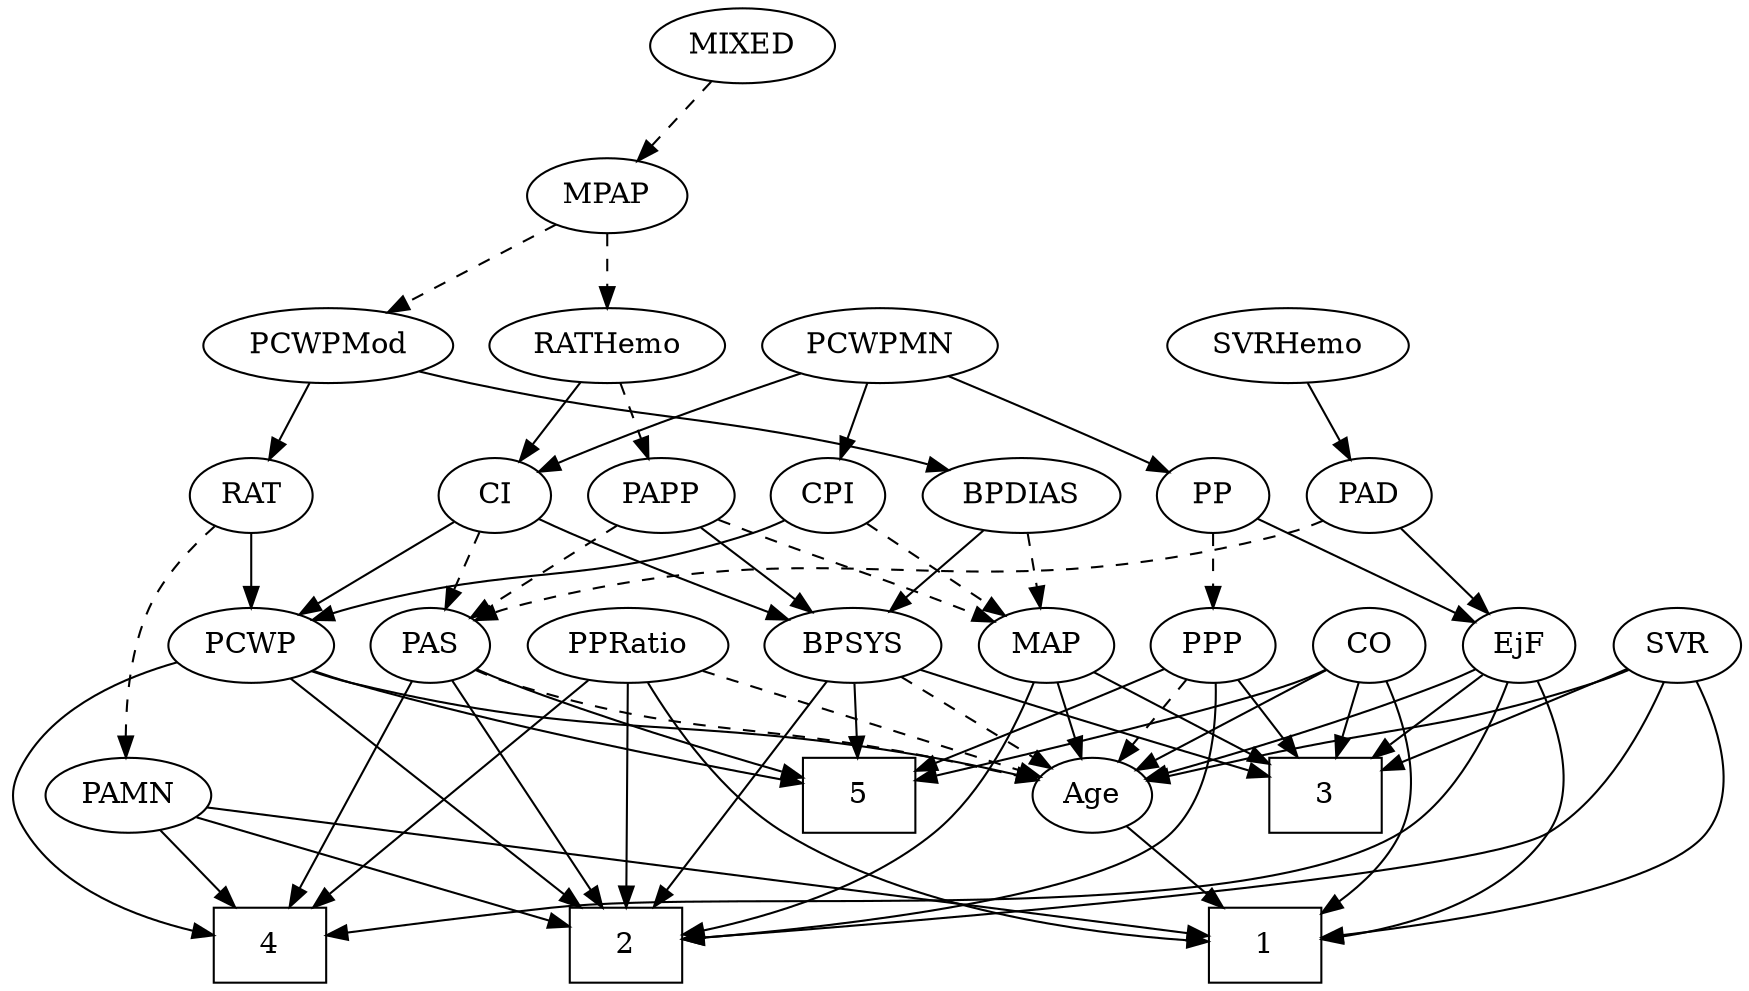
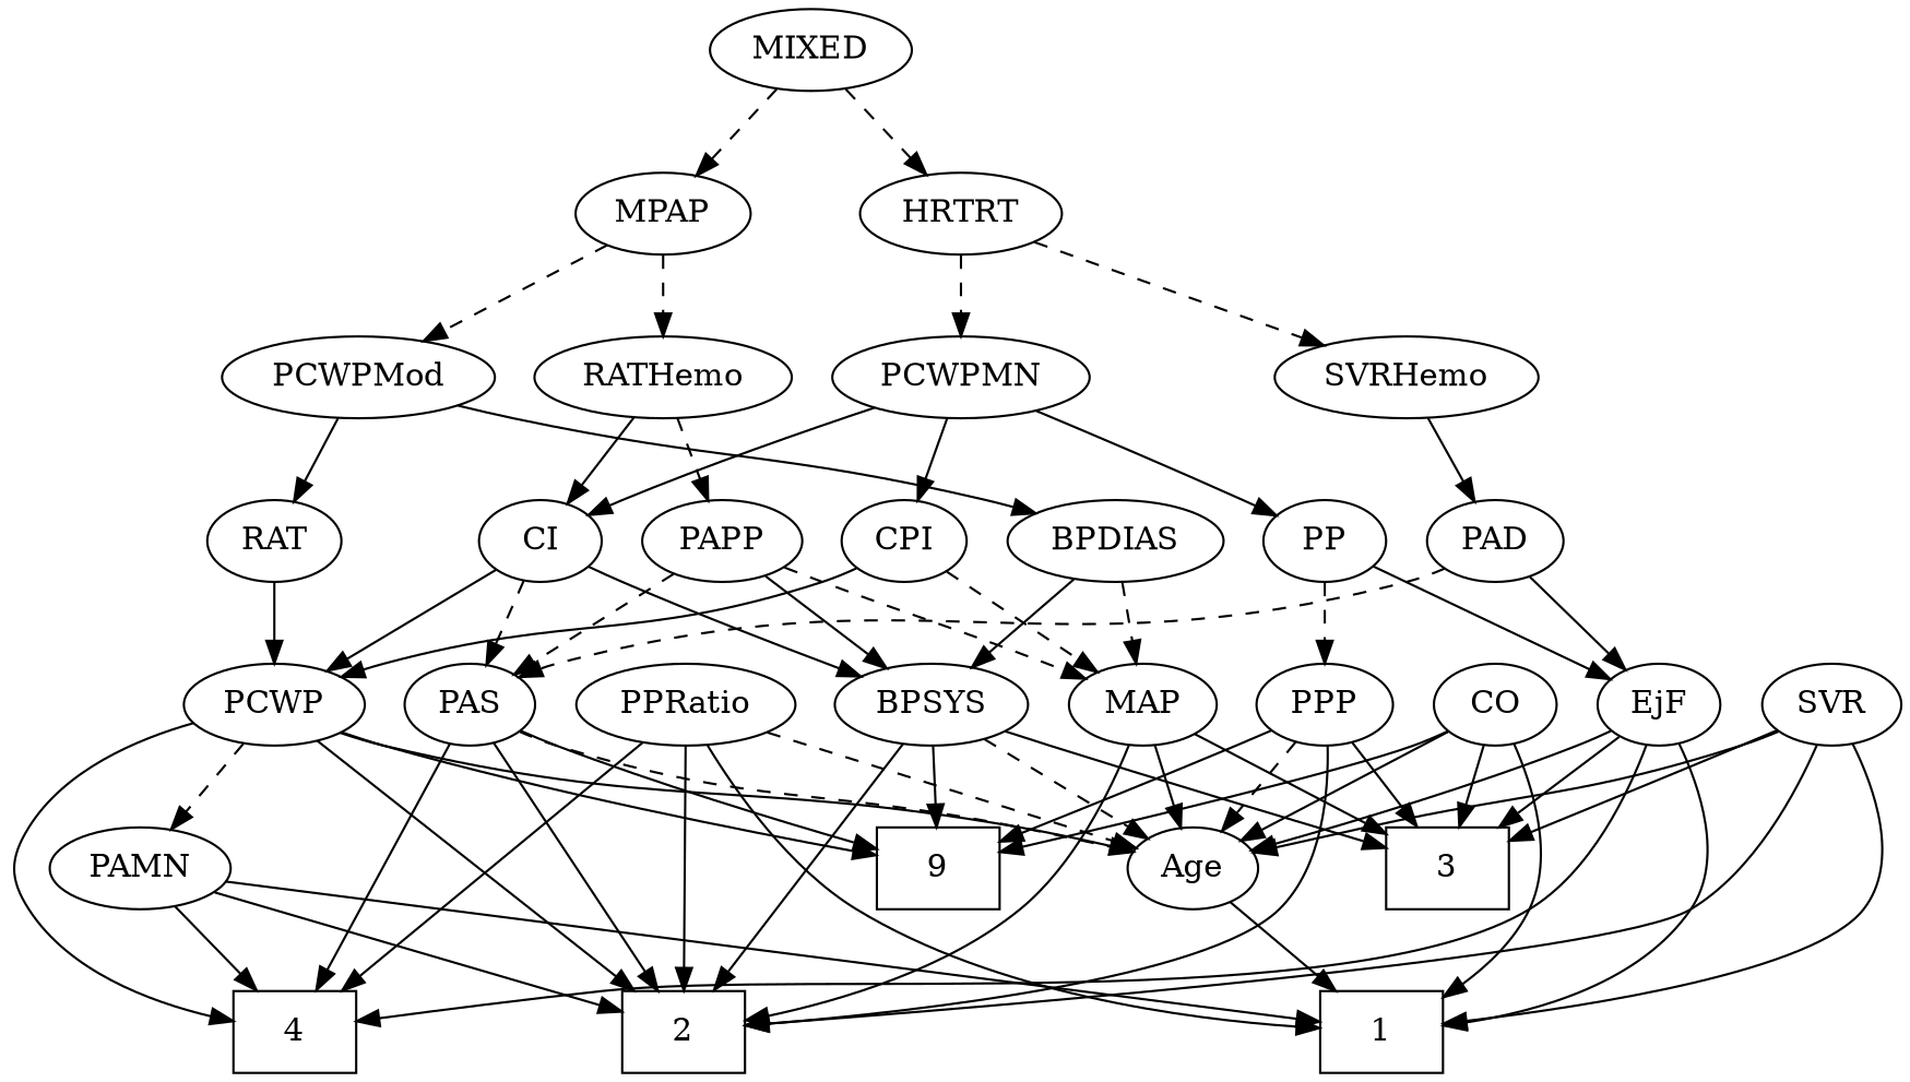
  strict digraph {
    edge [style=solid]
    1 [height=0.5 shape=box width=0.75]
    2 [height=0.5 shape=box width=0.75]
    3 [height=0.5 shape=box width=0.75]
    4 [height=0.5 shape=box width=0.75]
-   5 [height=0.5 shape=box width=0.75]
+   5 [height=0.5 shape=box width=0.75 label=9]
    Age [height=0.5 width=0.75]
    EjF [height=0.5 width=0.75]
    SVR [height=0.5 width=0.77632]
    PPRatio [height=0.5 width=1.1013]
    MIXED [height=0.5 width=1.1193]
    MPAP [height=0.5 width=0.97491]
+   HRTRT [height=0.5 width=1.1013]
    RATHemo [height=0.5 width=1.3721]
    PCWPMod [height=0.5 width=1.4443]
    PCWPMN [height=0.5 width=1.3902]
    SVRHemo [height=0.5 width=1.3902]
    CI [height=0.5 width=0.75]
    PAPP [height=0.5 width=0.88464]
    RAT [height=0.5 width=0.75827]
    BPDIAS [height=0.5 width=1.1735]
    CPI [height=0.5 width=0.75]
    PP [height=0.5 width=0.75]
    PAD [height=0.5 width=0.79437]
    BPSYS [height=0.5 width=1.0471]
    PAS [height=0.5 width=0.75]
    PCWP [height=0.5 width=0.97491]
    MAP [height=0.5 width=0.84854]
    PAMN [height=0.5 width=1.011]
    CO [height=0.5 width=0.75]
    PPP [height=0.5 width=0.75]
    Age -> 1
    EjF -> 1
    EjF -> 3
    EjF -> 4
    EjF -> Age
    SVR -> 1
    SVR -> 2
    SVR -> 3
    SVR -> Age
    PPRatio -> 1
    PPRatio -> 2
    PPRatio -> 4
    PPRatio -> Age [style=dashed]
    MIXED -> MPAP [style=dashed]
+   MIXED -> HRTRT [style=dashed]
    MPAP -> RATHemo [style=dashed]
    MPAP -> PCWPMod [style=dashed]
+   HRTRT -> PCWPMN [style=dashed]
+   HRTRT -> SVRHemo [style=dashed]
    RATHemo -> CI
    RATHemo -> PAPP [style=dashed]
    PCWPMod -> RAT
    PCWPMod -> BPDIAS
    PCWPMN -> CI
    PCWPMN -> CPI
    PCWPMN -> PP
    SVRHemo -> PAD
    CI -> BPSYS
    CI -> PAS [style=dashed]
    CI -> PCWP
    PAPP -> BPSYS
    PAPP -> PAS [style=dashed]
    PAPP -> MAP [style=dashed]
    RAT -> PCWP
-   RAT -> PAMN [style=dashed]
+   PCWP -> PAMN [style=dashed]
    BPDIAS -> BPSYS
    BPDIAS -> MAP [style=dashed]
    CPI -> PCWP
    CPI -> MAP [style=dashed]
    PP -> EjF
    PP -> PPP [style=dashed]
    PAD -> EjF
    PAD -> PAS [style=dashed]
    BPSYS -> 2
    BPSYS -> 3
    BPSYS -> 5
    BPSYS -> Age [style=dashed]
    PAS -> 2
    PAS -> 4
    PAS -> 5
    PAS -> Age [style=dashed]
    PCWP -> 2
    PCWP -> 4
    PCWP -> 5
    PCWP -> Age
    MAP -> 2
    MAP -> 3
    MAP -> Age
    PAMN -> 1
    PAMN -> 2
    PAMN -> 4
    CO -> 1
    CO -> 3
    CO -> 5
    CO -> Age
    PPP -> 2
    PPP -> 3
    PPP -> 5
    PPP -> Age [style=dashed]
  }
